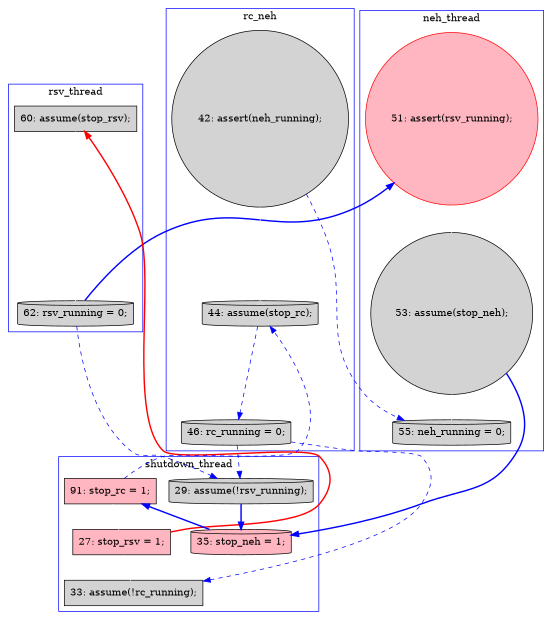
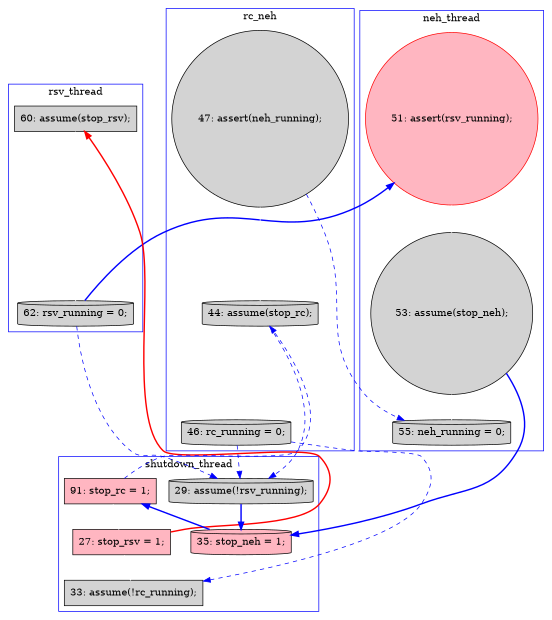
  digraph {
    node [fillcolor=lightgrey shape=cylinder style=filled]
    edge [color=blue style=solid]
    n1 [label="60: assume(stop_rsv);" shape=box]
    n2 [label="62: rsv_running = 0;"]
-   n3 [label="42: assert(neh_running);" shape=circle]
+   n3 [label="47: assert(neh_running);" shape=circle]
    n4 [label="44: assume(stop_rc);"]
    n5 [label="46: rc_running = 0;"]
    n6 [color=red fillcolor=lightpink label="51: assert(rsv_running);" shape=circle]
    n7 [label="55: neh_running = 0;"]
    n8 [label="53: assume(stop_neh);" shape=circle]
    n9 [fillcolor=lightpink label="27: stop_rsv = 1;" shape=box]
    n10 [label="29: assume(!rsv_running);"]
    n11 [fillcolor=lightpink label="35: stop_neh = 1;"]
    n12 [label="33: assume(!rc_running);" shape=box]
    n13 [fillcolor=lightpink label="91: stop_rc = 1;" shape=box]
    subgraph cluster_1 {
      color=blue
      label=rsv_thread
      n1
      n2
    }
    subgraph cluster_2 {
      color=blue
      label=rc_neh
      n3
      n4
      n5
    }
    subgraph cluster_3 {
      color=blue
      label=neh_thread
      n6
      n7
      n8
    }
    subgraph cluster_4 {
      color=blue
      label=shutdown_thread
      n9
      n10
      n11
      n12
      n13
    }
    n1 -> n2 [color=white]
    n2 -> n6 [constraint=false style=bold]
    n2 -> n10 [constraint=false style=dashed]
    n3 -> n4 [color=white]
    n3 -> n7 [constraint=false style=dashed]
-   n4 -> n5 [style=dashed]
+   n4 -> n10 [style=dashed]
    n5 -> n10 [style=dashed]
    n5 -> n12 [constraint=false style=dashed]
    n6 -> n8 [color=white]
    n8 -> n7 [color=white]
    n8 -> n11 [constraint=false style=bold]
    n9 -> n1 [color=red constraint=false style=bold]
    n9 -> n12 [color=white]
    n10 -> n11 [style=bold]
    n11 -> n13 [constraint=false style=bold]
    n13 -> n4 [constraint=false style=dashed]
    n13 -> n9 [color=white]
  }
